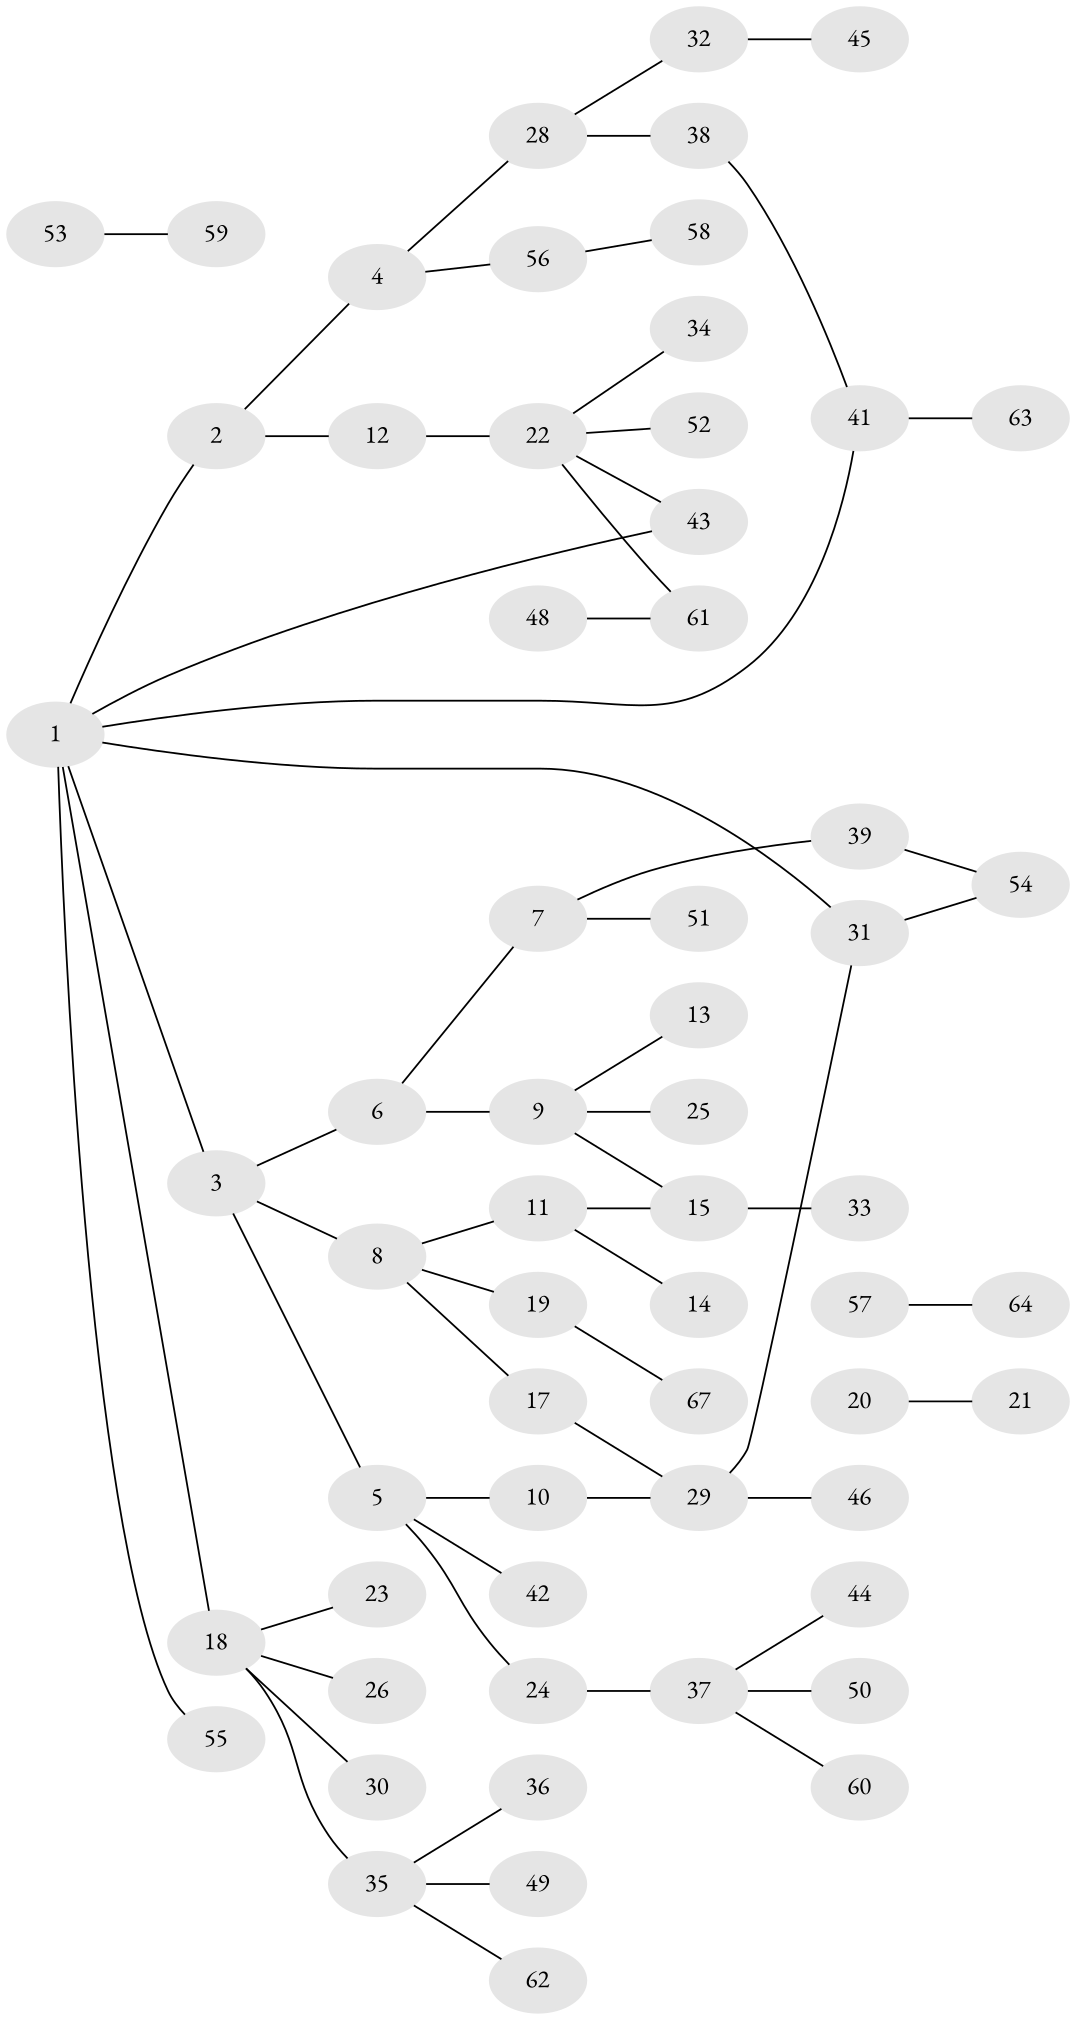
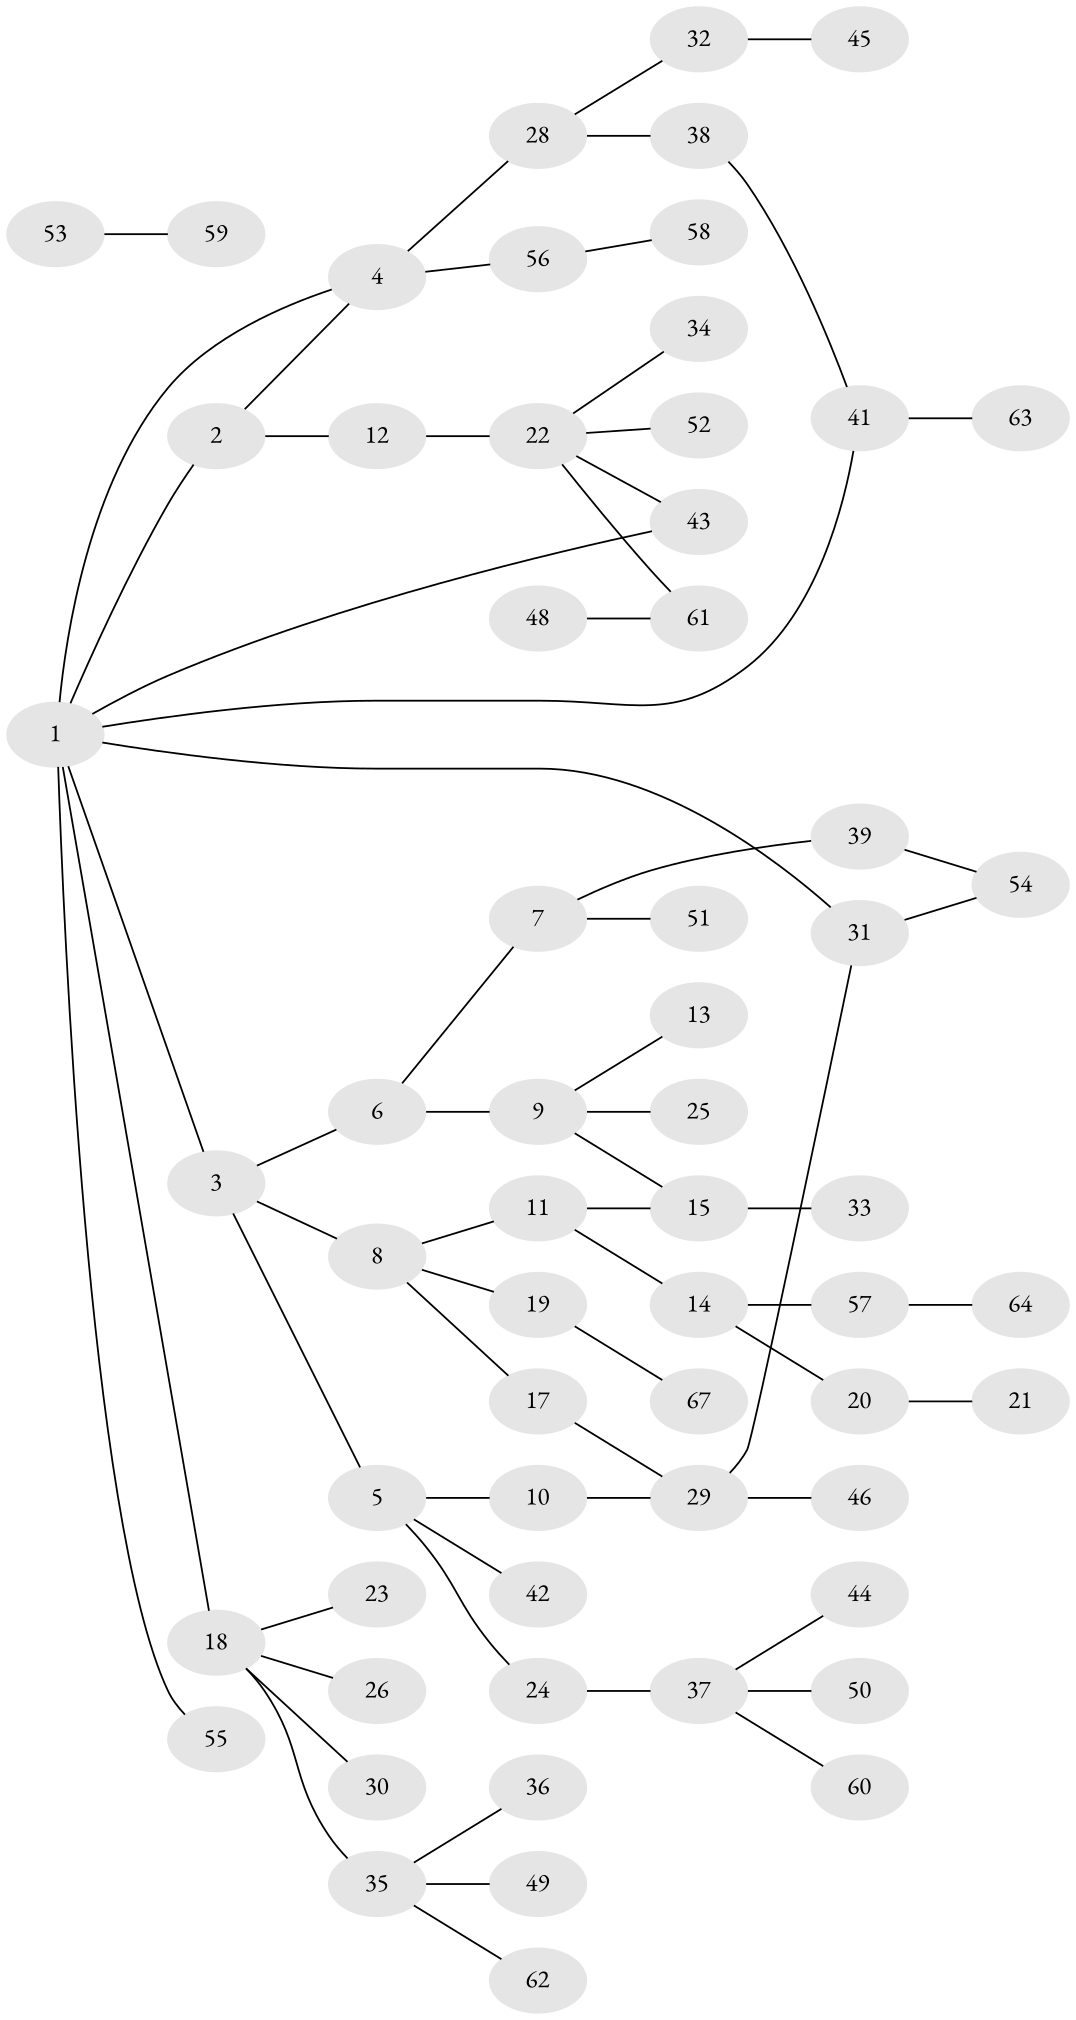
  graph {
    fontname="EB Garamond"
    rankdir=LR
    node [color=gray90 fontname="EB Garamond" style=filled]
    edge [fontname="EB Garamond"]
    1
    2
    3
    4
    18
    31
    41
    43
    55
    12
    5
    6
    8
    28
    56
    23
    26
    30
    35
    54
    63
    22
    10
    24
    42
    7
    9
    11
    17
    19
    32
    38
    58
    29
    37
    39
    51
    13
    15
    25
    14
    n42 [label=67]
    33
    46
    20
    57
    34
    52
    61
    21
    64
    48
    36
    49
    62
    53
    59
    44
    50
    60
    45
    1 -- 2
    1 -- 3
+   1 -- 4
    1 -- 18
    1 -- 31
    1 -- 41
    1 -- 43
    1 -- 55
    2 -- 4
    2 -- 12
    3 -- 5
    3 -- 6
    3 -- 8
    4 -- 28
    4 -- 56
    18 -- 23
    18 -- 26
    18 -- 30
    18 -- 35
    31 -- 54
    41 -- 63
    12 -- 22
    5 -- 10
    5 -- 24
    5 -- 42
    6 -- 7
    6 -- 9
    8 -- 11
    8 -- 17
    8 -- 19
    28 -- 32
    28 -- 38
    56 -- 58
    35 -- 36
    35 -- 49
    35 -- 62
    22 -- 43
    22 -- 34
    22 -- 52
    22 -- 61
    10 -- 29
    24 -- 37
    7 -- 39
    7 -- 51
    9 -- 13
    9 -- 15
    9 -- 25
    11 -- 15
    11 -- 14
    17 -- 29
    19 -- n42
    32 -- 45
    38 -- 41
    29 -- 31
    29 -- 46
    37 -- 44
    37 -- 50
    37 -- 60
    39 -- 54
    15 -- 33
+   14 -- 20
+   14 -- 57
    20 -- 21
    57 -- 64
    48 -- 61
    53 -- 59
  }
